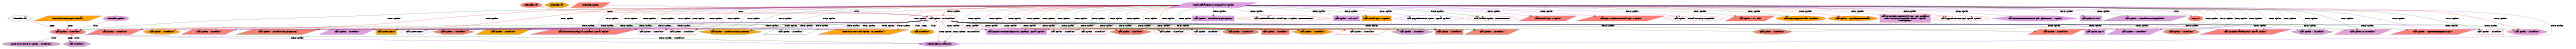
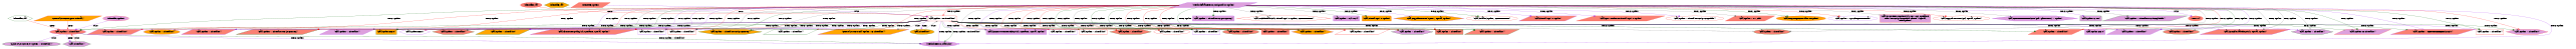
  digraph {
    node [color=purple fillcolor=salmon shape=parallelogram style=filled]
    edge [arrowhead=box color=darkgreen]
    n1 [label="(Call,optlen < sizeof(int))" shape=ellipse]
    n2 [color=darkgreen fillcolor=plum label="(ControlStructure,if (optlen < sizeof(int)))" shape=ellipse]
    n3 [fillcolor=plum label="(MethodReturn,static int)" shape=ellipse]
    n4 [color=darkgreen fillcolor=plum label="(Call,sizeof(int))" shape=hexagon]
    n5 [color=red fillcolor=white label="(Call,optlen >= sizeof(int))" shape=note]
    n6 [color=red label="(Call,optlen < sizeof(int))"]
    n7 [fillcolor=orange label="(Call,optlen < sizeof(int))" shape=hexagon]
    n8 [fillcolor=plum label="(Call,ip6_mroute_setsockopt(sk, optname, optval, optlen))" shape=note]
    n9 [fillcolor=orange label="(ControlStructure,if (optlen >= sizeof(int)))"]
    n10 [color=darkgreen label="(Call,optlen < sizeof(int))"]
    n11 [color=red fillcolor=white label="(Call,optlen < sizeof(int))" shape=note]
    n12 [color=red fillcolor=white label="(Call,optlen < sizeof(int))" shape=ellipse]
    n13 [fillcolor=plum label="(Call,optlen < sizeof(int))"]
    n14 [fillcolor=white label="(Call,optlen < sizeof(int))" shape=note]
    n15 [color=darkgreen fillcolor=plum label="(Call,optlen < sizeof(int))" shape=hexagon]
    n16 [fillcolor=orange label="(Call,optlen < sizeof(int))" shape=ellipse]
    n17 [fillcolor=plum label="(Call,optlen == 0)" shape=note]
    n18 [label="(Call,optlen < sizeof(int))"]
    n19 [color=red fillcolor=white label="(Call,optlen < sizeof(int))" shape=note]
    n20 [color=darkgreen label="(Call,optlen < sizeof(int))" shape=ellipse]
    n21 [color=darkgreen fillcolor=orange label="(Call,optlen < sizeof(int))"]
    n22 [color=darkgreen fillcolor=white label="(Call,optlen < sizeof(int))"]
    n23 [color=darkgreen label="(Call,optlen < sizeof(struct ipv6_mreq))"]
    n24 [color=darkgreen label="(Call,optlen < sizeof(int))" shape=hexagon]
    n25 [label="(Call,xfrm_user_policy(sk, optname, optval, optlen))"]
    n26 [fillcolor=white label="(Call,optlen == 0)" shape=hexagon]
    n27 [color=red fillcolor=plum label="(Call,optlen < sizeof(int))" shape=hexagon]
    n28 [color=darkgreen label="(Call,optlen < sizeof(int))" shape=hexagon]
    n29 [color=darkgreen label="(Call,optlen < sizeof(int))" shape=note]
    n30 [color=darkgreen fillcolor=orange label="(Call,optlen == 0)" shape=note]
    n31 [fillcolor=white label="(Call,optlen < sizeof(int))" shape=note]
    n32 [fillcolor=plum label="(Call,optlen < sizeof(int))"]
    n33 [color=darkgreen label="(Call,optlen < sizeof(int))" shape=ellipse]
    n34 [color=darkgreen fillcolor=orange label="(Call,optlen < sizeof(struct ipv6_mreq))" shape=hexagon]
    n35 [color=red label="(Call,optlen < sizeof(int))" shape=note]
    n36 [label="(Call,optlen < sizeof(int))"]
    n37 [fillcolor=white label="(Call,optlen < sizeof(int))" shape=note]
    n38 [color=red fillcolor=white label="(Call,optlen < sizeof(int))" shape=note]
    n39 [color=red fillcolor=white label="(Call,optlen < sizeof(int))"]
    n40 [color=darkgreen label="(Call,optlen < sizeof(int))" shape=ellipse]
    n41 [label="(Call,ipv6_flowlabel_opt(sk, optval, optlen))"]
    n42 [color=darkgreen fillcolor=orange label="(Call,sizeof(int))" shape=ellipse]
    n43 [color=darkgreen fillcolor=plum label="(Call,optlen < sizeof(int))" shape=hexagon]
    n44 [color=red fillcolor=plum label="(Call,optlen != sizeof(int))"]
    n45 [label="(Call,optlen < GROUP_FILTER_SIZE(0))"]
    n46 [fillcolor=plum label="(Call,optlen < sizeof(struct group_req))" shape=note]
    n47 [fillcolor=plum label="(MethodParameterIn,unsigned int optlen)"]
    n48 [color=red fillcolor=white label="(Call,sock_kmalloc(sk, sizeof(*opt) + optlen, GFP_KERNEL))" shape=hexagon]
    n49 [fillcolor=plum label="(Call,optlen > 64*1024)" shape=note]
    n50 [color=red fillcolor=orange label="(Call,sizeof(*opt) + optlen)" shape=note]
-   n51 [fillcolor=white label="(Call,copy_from_user(opt+1, optval, optlen))" shape=hexagon]
+   n51 [fillcolor=orange label="(Call,copy_from_user(opt+1, optval, optlen))" shape=hexagon]
    n52 [color=red fillcolor=white label="(Call,kmalloc(optlen, GFP_KERNEL))" shape=ellipse]
    n53 [label="(Call,sizeof(*opt) + optlen)"]
    n54 [color=red label="(Call,opt->tot_len = sizeof(*opt) + optlen)"]
    n55 [color=red fillcolor=white label="(Call,optlen < sizeof(struct ipv6_opt_hdr))" shape=ellipse]
    n56 [color=red label="(Call,optlen > 8 * 255)"]
    n57 [color=red fillcolor=orange label="(Call,msg.msg_controllen = optlen)" shape=ellipse]
-   n58 [fillcolor=orange label="(Call,optlen > sysctl_optmem_max)" shape=ellipse]
+   n58 [fillcolor=white label="(Call,optlen > sysctl_optmem_max)" shape=ellipse]
    n59 [color=red fillcolor=plum label="(Call,ipv6_renew_options(sk, np->opt, optname,\n \t\t\t\t\t (struct ipv6_opt_hdr __user *)optval,\n \t\t\t\t\t optlen))" shape=note]
    n60 [color=red fillcolor=white label="(Call,copy_from_user(gsf, optval, optlen))" shape=ellipse]
    n61 [fillcolor=plum label="(Call,GROUP_FILTER_SIZE(gsf->gf_numsrc) > optlen)" shape=hexagon]
    n62 [color=darkgreen fillcolor=plum label="(Call,optlen & 0x7)" shape=note]
    n63 [color=darkgreen fillcolor=plum label="(Call,optlen < sizeof(struct in6_pktinfo))"]
    1000114 [color=red shape=ellipse]
    n65 [color=red fillcolor=orange label="(ControlStructure,goto e_inval;)"]
    n66 [color=red fillcolor=plum label="(Identifier,optlen)" shape=ellipse]
    n67 [color=darkgreen fillcolor=orange label="(Identifier,val)" shape=hexagon]
    n68 [color=darkgreen fillcolor=white label="(Identifier,val)" shape=hexagon]
    n69 [color=red label="(Identifier,optlen)"]
    n70 [color=red label="(Identifier,val)" shape=ellipse]
    n1 -> n2 [arrowhead=onormal color=purple label="AST: "]
    n1 -> n3 [arrowhead=normal label="DDG: optlen < sizeof(int)"]
    n1 -> n3 [color=purple label="DDG: optlen"]
    n1 -> n4 [color=purple label="CFG: "]
    n4 -> n1 [arrowhead=normal color=red label="AST: "]
    n5 -> n1 [arrowhead=normal label="DDG: optlen"]
    n5 -> n3 [arrowhead=normal label="DDG: optlen >= sizeof(int)"]
    n5 -> n3 [arrowhead=onormal color=purple label="DDG: optlen"]
    n5 -> n6 [label="DDG: optlen"]
    n5 -> n7 [arrowhead=normal color=red label="DDG: optlen"]
    n5 -> n8 [arrowhead=normal color=purple label="DDG: optlen"]
    n5 -> n9 [color=gray40 label="AST: "]
    n5 -> n10 [label="DDG: optlen"]
    n5 -> n11 [arrowhead=onormal color=purple label="DDG: optlen"]
    n5 -> n12 [arrowhead=onormal label="DDG: optlen"]
    n5 -> n13 [color=purple label="DDG: optlen"]
    n5 -> n14 [color=purple label="DDG: optlen"]
    n5 -> n15 [label="DDG: optlen"]
    n5 -> n16 [color=gray40 label="DDG: optlen"]
    n5 -> n17 [arrowhead=onormal color=gray40 label="DDG: optlen"]
    n5 -> n18 [arrowhead=normal color=gray40 label="DDG: optlen"]
    n5 -> n19 [color=purple label="DDG: optlen"]
    n5 -> n20 [arrowhead=onormal color=gray40 label="DDG: optlen"]
    n5 -> n21 [arrowhead=normal color=purple label="DDG: optlen"]
    n5 -> n22 [arrowhead=onormal label="DDG: optlen"]
    n5 -> n23 [arrowhead=normal color=gray40 label="DDG: optlen"]
    n5 -> n24 [label="DDG: optlen"]
+   n5 -> n25 [color=gray40 label="DDG: optlen"]
    n5 -> n26 [arrowhead=normal color=red label="DDG: optlen"]
    n5 -> n27 [label="DDG: optlen"]
    n5 -> n28 [arrowhead=onormal label="DDG: optlen"]
    n5 -> n29 [label="DDG: optlen"]
    n5 -> n30 [label="DDG: optlen"]
    n5 -> n31 [arrowhead=normal color=gray40 label="DDG: optlen"]
    n5 -> n32 [arrowhead=normal color=purple label="DDG: optlen"]
    n5 -> n33 [label="DDG: optlen"]
    n5 -> n34 [label="DDG: optlen"]
    n5 -> n35 [arrowhead=normal color=red label="DDG: optlen"]
    n5 -> n36 [arrowhead=normal color=purple label="DDG: optlen"]
    n5 -> n37 [arrowhead=normal color=red label="DDG: optlen"]
    n5 -> n38 [arrowhead=normal label="DDG: optlen"]
    n5 -> n39 [arrowhead=onormal color=gray40 label="DDG: optlen"]
    n5 -> n40 [arrowhead=onormal color=gray40 label="DDG: optlen"]
    n5 -> n41 [arrowhead=onormal color=purple label="DDG: optlen"]
    n5 -> n42 [arrowhead=normal color=purple label="CFG: "]
    n5 -> n43 [arrowhead=normal color=purple label="DDG: optlen"]
    n5 -> n44 [arrowhead=onormal label="DDG: optlen"]
    n5 -> n45 [arrowhead=normal label="DDG: optlen"]
    n42 -> n5 [arrowhead=normal color=gray40 label="AST: "]
    n47 -> n1 [label="DDG: optlen"]
    n47 -> n3 [arrowhead=normal color=purple label="DDG: optlen"]
    n47 -> n5 [arrowhead=normal color=red label="DDG: optlen"]
    n47 -> n6 [arrowhead=normal color=red label="DDG: optlen"]
    n47 -> n7 [label="DDG: optlen"]
    n47 -> n8 [color=gray40 label="DDG: optlen"]
    n47 -> n10 [arrowhead=normal label="DDG: optlen"]
    n47 -> n11 [label="DDG: optlen"]
    n47 -> n12 [color=red label="DDG: optlen"]
    n47 -> n13 [color=gray40 label="DDG: optlen"]
    n47 -> n14 [color=gray40 label="DDG: optlen"]
    n47 -> n15 [arrowhead=normal color=red label="DDG: optlen"]
    n47 -> n16 [arrowhead=onormal color=red label="DDG: optlen"]
    n47 -> n17 [arrowhead=onormal label="DDG: optlen"]
    n47 -> n18 [arrowhead=normal color=purple label="DDG: optlen"]
    n47 -> n19 [arrowhead=normal label="DDG: optlen"]
    n47 -> n20 [color=gray40 label="DDG: optlen"]
    n47 -> n21 [color=purple label="DDG: optlen"]
    n47 -> n22 [arrowhead=onormal color=red label="DDG: optlen"]
    n47 -> n23 [color=red label="DDG: optlen"]
    n47 -> n24 [arrowhead=onormal color=purple label="DDG: optlen"]
    n47 -> n25 [color=red label="DDG: optlen"]
    n47 -> n26 [arrowhead=onormal color=purple label="DDG: optlen"]
    n47 -> n27 [arrowhead=normal color=red label="DDG: optlen"]
    n47 -> n28 [color=red label="DDG: optlen"]
    n47 -> n29 [color=red label="DDG: optlen"]
    n47 -> n30 [arrowhead=normal label="DDG: optlen"]
    n47 -> n31 [label="DDG: optlen"]
    n47 -> n32 [color=purple label="DDG: optlen"]
    n47 -> n33 [arrowhead=onormal color=gray40 label="DDG: optlen"]
    n47 -> n34 [arrowhead=normal color=gray40 label="DDG: optlen"]
    n47 -> n35 [arrowhead=onormal label="DDG: optlen"]
    n47 -> n36 [arrowhead=normal color=red label="DDG: optlen"]
    n47 -> n37 [arrowhead=onormal color=purple label="DDG: optlen"]
    n47 -> n38 [arrowhead=onormal color=red label="DDG: optlen"]
    n47 -> n39 [color=red label="DDG: optlen"]
    n47 -> n40 [color=gray40 label="DDG: optlen"]
    n47 -> n41 [color=gray40 label="DDG: optlen"]
    n47 -> n43 [arrowhead=onormal color=gray40 label="DDG: optlen"]
    n47 -> n44 [label="DDG: optlen"]
    n47 -> n45 [arrowhead=onormal color=purple label="DDG: optlen"]
    n47 -> n46 [label="DDG: optlen"]
    n47 -> n48 [arrowhead=normal color=gray40 label="DDG: optlen"]
    n47 -> n49 [arrowhead=onormal color=gray40 label="DDG: optlen"]
    n47 -> n50 [arrowhead=normal label="DDG: optlen"]
    n47 -> n51 [arrowhead=onormal color=purple label="DDG: optlen"]
    n47 -> n52 [label="DDG: optlen"]
    n47 -> n53 [color=purple label="DDG: optlen"]
    n47 -> n54 [color=purple label="DDG: optlen"]
    n47 -> n55 [color=purple label="DDG: optlen"]
    n47 -> n56 [color=gray40 label="DDG: optlen"]
    n47 -> n57 [label="DDG: optlen"]
    n47 -> n58 [color=red label="DDG: optlen"]
    n47 -> n59 [arrowhead=onormal color=gray40 label="DDG: optlen"]
    n47 -> n60 [color=red label="DDG: optlen"]
    n47 -> n61 [arrowhead=onormal color=gray40 label="DDG: optlen"]
    n47 -> n62 [arrowhead=normal color=purple label="DDG: optlen"]
    n47 -> n63 [arrowhead=normal color=gray40 label="DDG: optlen"]
    n47 -> 1000114 [color=purple label="AST: "]
    n65 -> n1 [arrowhead=normal color=red label="CFG: "]
    n66 -> n1 [color=purple label="AST: "]
    n67 -> n5 [color=gray40 label="CFG: "]
    n68 -> n1 [arrowhead=normal color=red label="CFG: "]
    n69 -> n5 [color=purple label="AST: "]
    n70 -> n5 [arrowhead=onormal color=red label="CFG: "]
  }
